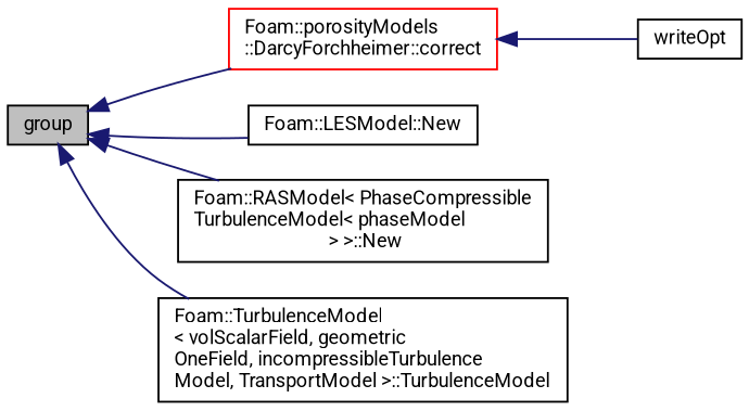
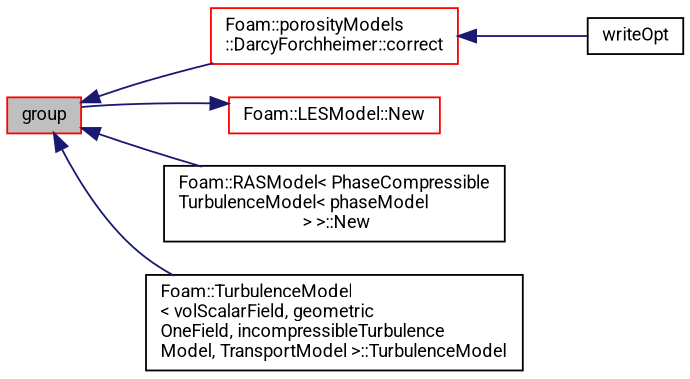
  digraph {
    fontname=Roboto
    rankdir=LR
    node [color=black fontname=Roboto fontsize=10 shape=record]
    edge [color=midnightblue dir=back fontname=Roboto fontsize=10 labelfontname=FreeSans labelfontsize=10 style=solid]
-   n1 [fillcolor=grey75 fontcolor=black height=0.2 label=group style=filled width=0.4]
+   n1 [color=red fillcolor=grey75 fontcolor=black height=0.2 label=group style=filled width=0.4]
    n2 [color=red height=0.2 label="Foam::porosityModels\l::DarcyForchheimer::correct" width=0.4]
-   n3 [height=0.2 label="Foam::LESModel::New" width=0.4]
+   n3 [color=red height=0.2 label="Foam::LESModel::New" width=0.4]
    n4 [height=0.2 label="Foam::RASModel\< PhaseCompressible\lTurbulenceModel\< phaseModel\l \> \>::New" width=0.4]
    n5 [height=0.2 label="Foam::TurbulenceModel\l\< volScalarField, geometric\lOneField, incompressibleTurbulence\lModel, TransportModel \>::TurbulenceModel" width=0.4]
    n6 [height=0.2 label=writeOpt width=0.4]
    n1 -> n2
-   n1 -> n3
+   n3 -> n1
    n1 -> n4
    n1 -> n5
    n2 -> n6
  }
